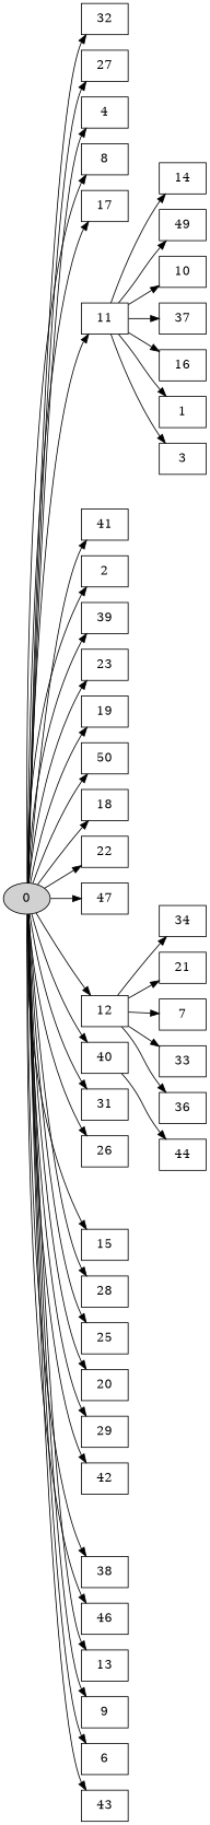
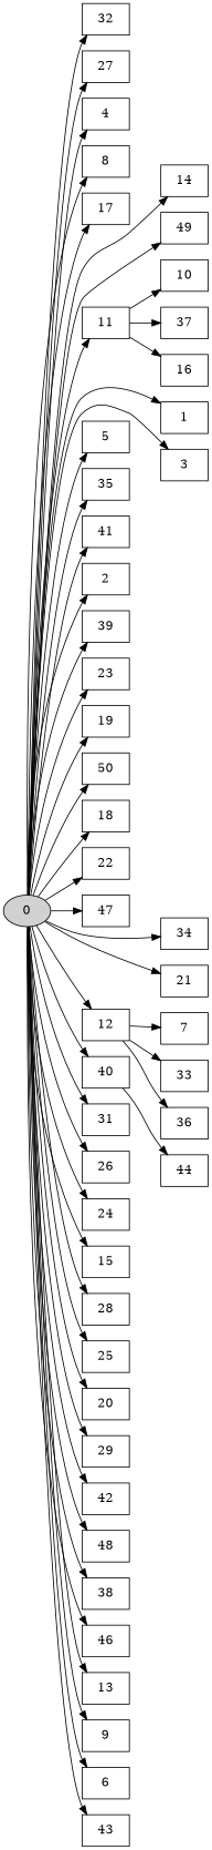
  digraph {
    rankdir=LR
    node [fillcolor=white style=filled shape=box]
    0 [fillcolor=grey82 shape=""]
    n2 [label="32\n"]
    n3 [label="27\n"]
    n4 [label="4\n"]
    n5 [label="8\n"]
    n6 [label="17\n"]
    n7 [label="14\n"]
+   n8 [label="5\n"]
    n9 [label="49\n"]
+   n10 [label="35\n"]
    n11 [label="41\n"]
    n12 [label="2\n"]
    n13 [label="39\n"]
    n14 [label="23\n"]
    n15 [label="19\n"]
    n16 [label="50\n"]
    n17 [label="18\n"]
    n18 [label="22\n"]
    n19 [label="47\n"]
    n20 [label="34\n"]
    n21 [label="11\n"]
    n22 [label="12\n"]
    n23 [label="40\n"]
    n24 [label="31\n"]
    n25 [label="26\n"]
+   n26 [label="24\n"]
    n27 [label="15\n"]
    n28 [label="28\n"]
    n29 [label="1\n"]
    n30 [label="25\n"]
    n31 [label="20\n"]
    n32 [label="29\n"]
    n33 [label="42\n"]
    n34 [label="21\n"]
+   n35 [label="48\n"]
    n36 [label="38\n"]
    n37 [label="3\n"]
    n38 [label="46\n"]
    n39 [label="13\n"]
    n40 [label="9\n"]
    n41 [label="6\n"]
    n42 [label="43\n"]
    n43 [label="10\n"]
    n44 [label="7\n"]
    n45 [label="44\n"]
    n46 [label="37\n"]
    n47 [label="16\n"]
    n48 [label="33\n"]
    n49 [label="36\n"]
    0 -> n2
    0 -> n3
    0 -> n4
    0 -> n5
    0 -> n6
-   n21 -> n7
-   n21 -> n9
+   0 -> n7
+   0 -> n8
+   0 -> n9
+   0 -> n10
    0 -> n11
    0 -> n12
    0 -> n13
    0 -> n14
    0 -> n15
    0 -> n16
    0 -> n17
    0 -> n18
    0 -> n19
-   n22 -> n20
+   0 -> n20
    0 -> n21
    0 -> n22
    0 -> n23
    0 -> n24
    0 -> n25
+   0 -> n26
    0 -> n27
    0 -> n28
-   n21 -> n29
+   0 -> n29
    0 -> n30
    0 -> n31
    0 -> n32
    0 -> n33
-   n22 -> n34
+   0 -> n34
+   0 -> n35
    0 -> n36
-   n21 -> n37
+   0 -> n37
    0 -> n38
    0 -> n39
    0 -> n40
    0 -> n41
    0 -> n42
    n21 -> n43
    n21 -> n46
    n21 -> n47
    n22 -> n44
    n22 -> n48
    n22 -> n49
    n23 -> n45
  }
